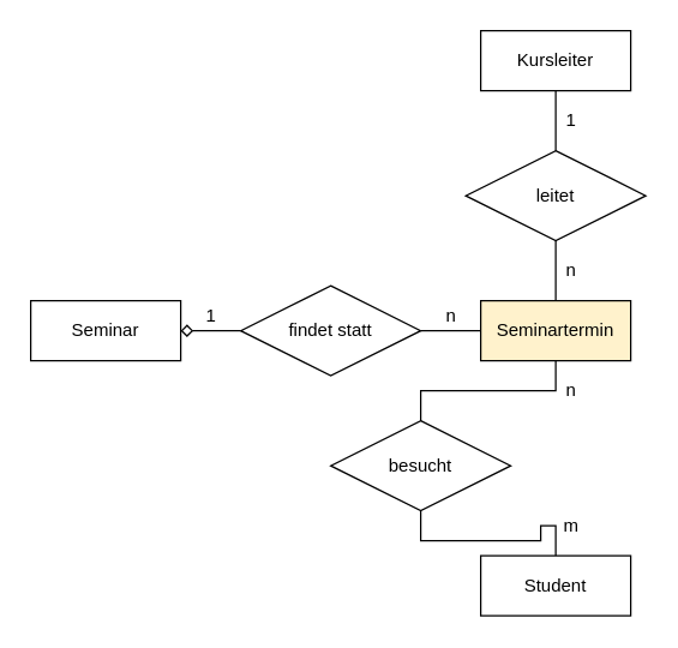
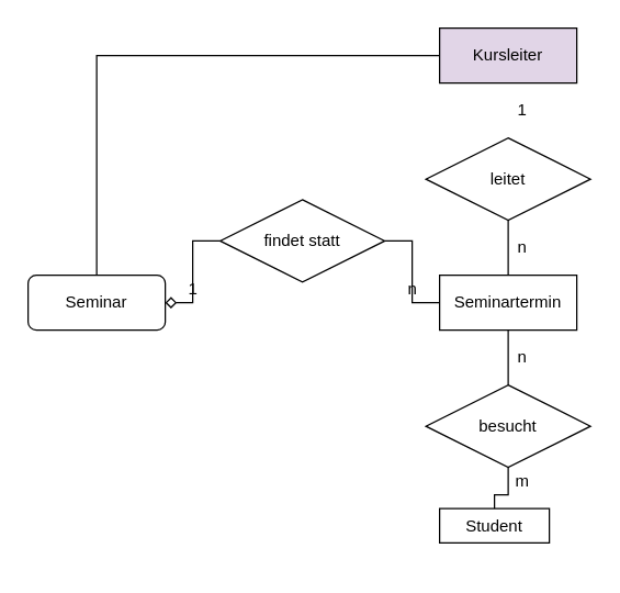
  <mxCell id="0" />
  <mxCell id="1" parent="0" />
  <mxCell id="2" value="" style="edgeStyle=orthogonalEdgeStyle;rounded=0;orthogonalLoop=1;jettySize=auto;html=1;endArrow=diamond;endFill=0;" edge="1" parent="1" source="4" target="7"><mxGeometry relative="1" as="geometry" /></mxCell>
  <mxCell id="3" value="" style="edgeStyle=orthogonalEdgeStyle;rounded=0;orthogonalLoop=1;jettySize=auto;html=1;endArrow=none;endFill=0;" edge="1" parent="1" source="4" target="9"><mxGeometry relative="1" as="geometry" /></mxCell>
- <mxCell id="4" value="findet statt" style="shape=rhombus;perimeter=rhombusPerimeter;whiteSpace=wrap;html=1;align=center;" vertex="1" parent="1"><mxGeometry x="160" y="190" width="120" height="60" as="geometry" /></mxCell>
+ <mxCell id="4" value="findet statt" style="shape=rhombus;perimeter=rhombusPerimeter;whiteSpace=wrap;html=1;align=center;" vertex="1" parent="1"><mxGeometry x="160" y="145" width="120" height="60" as="geometry" /></mxCell>
  <mxCell id="5" value="" style="edgeStyle=orthogonalEdgeStyle;rounded=0;orthogonalLoop=1;jettySize=auto;html=1;endArrow=none;endFill=0;" edge="1" parent="1" source="6" target="10"><mxGeometry relative="1" as="geometry" /></mxCell>
- <mxCell id="6" value="besucht" style="shape=rhombus;perimeter=rhombusPerimeter;whiteSpace=wrap;html=1;align=center;" vertex="1" parent="1"><mxGeometry x="220" y="280" width="120" height="60" as="geometry" /></mxCell>
- <mxCell id="7" value="Seminar" style="whiteSpace=wrap;html=1;align=center;" vertex="1" parent="1"><mxGeometry x="20" y="200" width="100" height="40" as="geometry" /></mxCell>
+ <mxCell id="6" value="besucht" style="shape=rhombus;perimeter=rhombusPerimeter;whiteSpace=wrap;html=1;align=center;" vertex="1" parent="1"><mxGeometry x="310" y="280" width="120" height="60" as="geometry" /></mxCell>
+ <mxCell id="7" value="Seminar" style="whiteSpace=wrap;html=1;align=center;rounded=1;" vertex="1" parent="1"><mxGeometry x="20" y="200" width="100" height="40" as="geometry" /></mxCell>
  <mxCell id="8" value="" style="edgeStyle=orthogonalEdgeStyle;rounded=0;orthogonalLoop=1;jettySize=auto;html=1;endArrow=none;endFill=0;" edge="1" parent="1" source="9" target="6"><mxGeometry relative="1" as="geometry" /></mxCell>
- <mxCell id="9" value="Seminartermin" style="whiteSpace=wrap;html=1;align=center;fillColor=#fff2cc;" vertex="1" parent="1"><mxGeometry x="320" y="200" width="100" height="40" as="geometry" /></mxCell>
- <mxCell id="10" value="Student" style="whiteSpace=wrap;html=1;align=center;" vertex="1" parent="1"><mxGeometry x="320" y="370" width="100" height="40" as="geometry" /></mxCell>
+ <mxCell id="9" value="Seminartermin" style="whiteSpace=wrap;html=1;align=center;" vertex="1" parent="1"><mxGeometry x="320" y="200" width="100" height="40" as="geometry" /></mxCell>
+ <mxCell id="10" value="Student" style="whiteSpace=wrap;html=1;align=center;" vertex="1" parent="1"><mxGeometry x="320" y="370" width="80" height="25" as="geometry" /></mxCell>
  <mxCell id="11" value="1" style="text;html=1;align=center;verticalAlign=middle;resizable=0;points=[];autosize=1;strokeColor=none;" vertex="1" parent="1"><mxGeometry x="130" y="200" width="20" height="20" as="geometry" /></mxCell>
  <mxCell id="12" value="n" style="text;html=1;align=center;verticalAlign=middle;resizable=0;points=[];autosize=1;strokeColor=none;" vertex="1" parent="1"><mxGeometry x="290" y="200" width="20" height="20" as="geometry" /></mxCell>
  <mxCell id="13" value="n" style="text;html=1;align=center;verticalAlign=middle;resizable=0;points=[];autosize=1;strokeColor=none;" vertex="1" parent="1"><mxGeometry x="370" y="250" width="20" height="20" as="geometry" /></mxCell>
  <mxCell id="14" value="m" style="text;html=1;align=center;verticalAlign=middle;resizable=0;points=[];autosize=1;strokeColor=none;" vertex="1" parent="1"><mxGeometry x="365" y="340" width="30" height="20" as="geometry" /></mxCell>
- <mxCell id="15" value="" style="edgeStyle=orthogonalEdgeStyle;rounded=0;orthogonalLoop=1;jettySize=auto;html=1;endArrow=none;endFill=0;" edge="1" parent="1" source="16" target="18"><mxGeometry relative="1" as="geometry" /></mxCell>
- <mxCell id="16" value="Kursleiter" style="whiteSpace=wrap;html=1;align=center;" vertex="1" parent="1"><mxGeometry x="320" y="20" width="100" height="40" as="geometry" /></mxCell>
+ <mxCell id="15" value="" style="edgeStyle=orthogonalEdgeStyle;rounded=0;orthogonalLoop=1;jettySize=auto;html=1;endArrow=none;endFill=0;" edge="1" parent="1" source="16" target="7"><mxGeometry relative="1" as="geometry" /></mxCell>
+ <mxCell id="16" value="Kursleiter" style="whiteSpace=wrap;html=1;align=center;fillColor=#e1d5e7;" vertex="1" parent="1"><mxGeometry x="320" y="20" width="100" height="40" as="geometry" /></mxCell>
  <mxCell id="17" value="" style="edgeStyle=orthogonalEdgeStyle;rounded=0;orthogonalLoop=1;jettySize=auto;html=1;endArrow=none;endFill=0;" edge="1" parent="1" source="18"><mxGeometry relative="1" as="geometry"><mxPoint x="370" y="200" as="targetPoint" /></mxGeometry></mxCell>
  <mxCell id="18" value="leitet" style="shape=rhombus;perimeter=rhombusPerimeter;whiteSpace=wrap;html=1;align=center;" vertex="1" parent="1"><mxGeometry x="310" y="100" width="120" height="60" as="geometry" /></mxCell>
  <mxCell id="19" value="1" style="text;html=1;align=center;verticalAlign=middle;resizable=0;points=[];autosize=1;strokeColor=none;" vertex="1" parent="1"><mxGeometry x="370" y="70" width="20" height="20" as="geometry" /></mxCell>
  <mxCell id="20" value="n" style="text;html=1;align=center;verticalAlign=middle;resizable=0;points=[];autosize=1;strokeColor=none;" vertex="1" parent="1"><mxGeometry x="370" y="170" width="20" height="20" as="geometry" /></mxCell>
